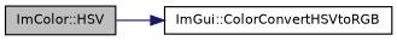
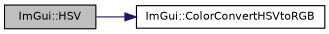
  digraph {
    rankdir=LR
    node [color=black fontname=Helvetica fontsize=10 shape=record style=filled]
-   n1 [fillcolor=grey75 fontcolor=black height=0.2 label="ImColor::HSV" width=0.4]
+   n1 [fillcolor=grey75 fontcolor=black height=0.2 label="ImGui::HSV" width=0.4]
    n2 [fillcolor=white height=0.2 label="ImGui::ColorConvertHSVtoRGB" width=0.4]
    n1 -> n2 [color=midnightblue fontname=Helvetica fontsize=10 labelfontname=Helvetica labelfontsize=10 style=solid]
  }
